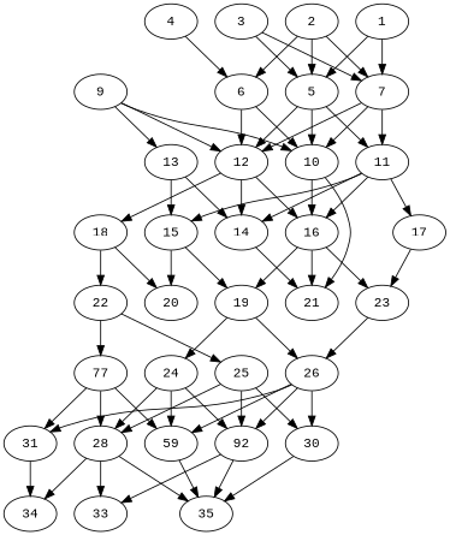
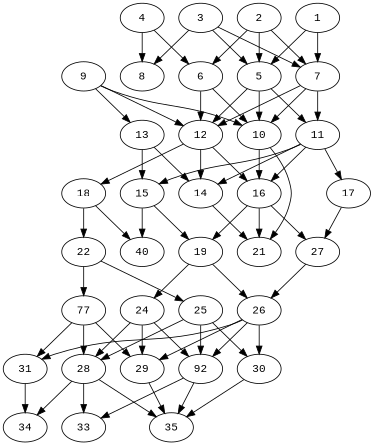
  digraph {
    fontname="Liberation Mono"
    node [alpha=0.09 fontname="Liberation Mono"]
    edge [fontname="Liberation Mono"]
    1 [expect_size=18012160]
    5 [alpha=0.02 expect_size=28621824]
    7 [alpha=0.13 expect_size=18063360]
    10 [alpha=0.10 expect_size=32075776]
    11 [alpha=0.19 expect_size=7694336]
    12 [alpha=0.16 expect_size=29530112]
    9 [alpha=0.18 expect_size=36765696]
    13 [alpha=0.18 expect_size=52312064]
    16 [alpha=0.01 expect_size=7812096]
    21 [alpha=0.20 expect_size=8676352]
    15 [alpha=0.07 expect_size=50689024]
    14 [alpha=0.12 expect_size=21384192]
    17 [alpha=0.00 expect_size=51996672]
    18 [alpha=0.14 expect_size=36001792]
    2 [alpha=0.10 expect_size=7577600]
    6 [alpha=0.19 expect_size=29292544]
    3 [alpha=0.07 expect_size=39468032]
+   8 [alpha=0.00 expect_size=7659520]
    4 [alpha=0.12 expect_size=33865728]
    19 [expect_size=36824064]
-   20 [alpha=0.12 expect_size=33245184]
-   23 [alpha=0.13 expect_size=43578368]
+   20 [alpha=0.12 expect_size=33245184 label=40]
+   23 [alpha=0.13 expect_size=43578368 label=27]
    22 [expect_size=5559296]
    24 [expect_size=38799360]
    26 [alpha=0.10 expect_size=35363840]
    25 [alpha=0.14 expect_size=19549184]
    n27 [alpha=0.11 expect_size=37834752 label=77]
    28 [alpha=0.14 expect_size=38070272]
-   29 [alpha=0.10 expect_size=22737920 label=59]
+   29 [alpha=0.10 expect_size=22737920]
    n30 [alpha=0.03 expect_size=24635392 label=92]
    30 [alpha=0.17 expect_size=44082176]
    31 [alpha=0.05 expect_size=24729600]
    33 [alpha=0.02 expect_size=46134272]
    34 [alpha=0.07 expect_size=29079552]
    35 [alpha=0.11 expect_size=49282048]
    1 -> 5
    1 -> 7
    5 -> 10
    5 -> 11
    5 -> 12
    7 -> 10
    7 -> 11
    7 -> 12
    10 -> 16
    10 -> 21
    11 -> 16
    11 -> 15
    11 -> 14
    11 -> 17
    12 -> 16
    12 -> 14
    12 -> 18
    9 -> 10
    9 -> 12
    9 -> 13
    13 -> 15
    13 -> 14
    16 -> 21
    16 -> 19
    16 -> 23
    15 -> 19
    15 -> 20
    14 -> 21
    17 -> 23
    18 -> 20
    18 -> 22
    2 -> 5
    2 -> 7
    2 -> 6
    6 -> 10
    6 -> 12
    3 -> 5
    3 -> 7
+   3 -> 8
    4 -> 6
+   4 -> 8
    19 -> 24
    19 -> 26
    23 -> 26
    22 -> 25
    22 -> n27
    24 -> 28
    24 -> 29
    24 -> n30
    26 -> 29
    26 -> n30
    26 -> 30
    26 -> 31
    25 -> 28
    25 -> n30
    25 -> 30
    n27 -> 28
    n27 -> 29
    n27 -> 31
    28 -> 33
    28 -> 34
    28 -> 35
    29 -> 35
    n30 -> 33
    n30 -> 35
    30 -> 35
    31 -> 34
  }
